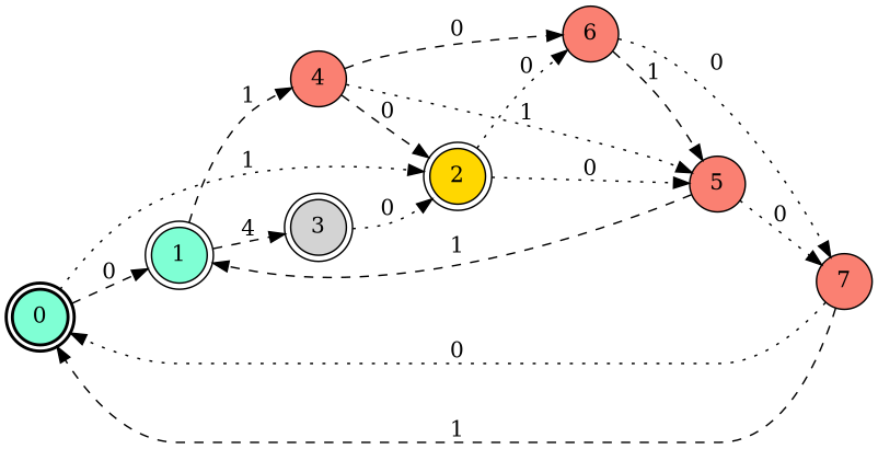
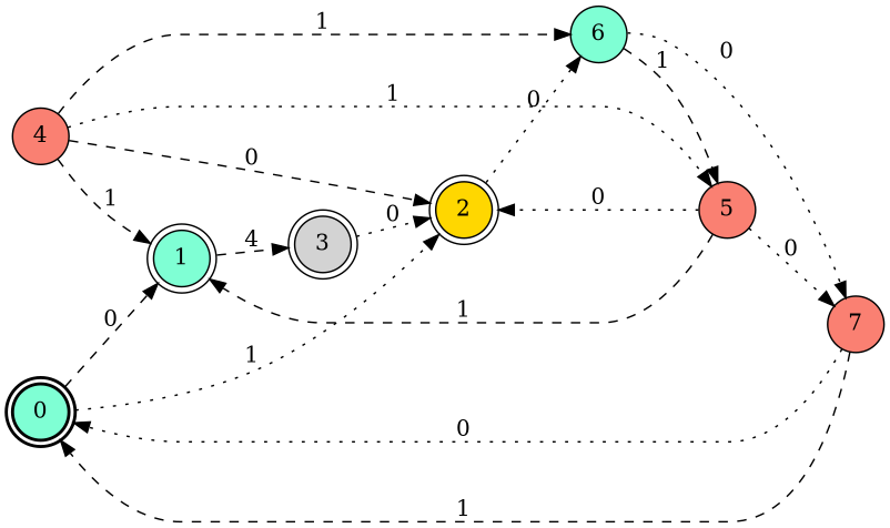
  digraph {
    rankdir=LR
    node [fillcolor=salmon shape=circle style=filled]
    edge [style=dashed]
    0 [fillcolor=aquamarine peripheries=2 style="bold,filled"]
    1 [fillcolor=aquamarine peripheries=2]
    2 [fillcolor=gold peripheries=2]
    3 [fillcolor=lightgrey peripheries=2]
    4
    5
-   6
+   6 [fillcolor=aquamarine]
    7
    0 -> 1 [label=0]
    0 -> 2 [label=1 style=dotted]
    1 -> 3 [label=4]
-   1 -> 4 [label=1]
-   2 -> 5 [label=0 style=dotted]
+   4 -> 1 [label=1]
+   5 -> 2 [label=0 style=dotted]
    2 -> 6 [label=0 style=dotted]
    3 -> 2 [label=0 style=dotted]
    4 -> 2 [label=0]
    4 -> 5 [label=1 style=dotted]
-   4 -> 6 [label=0]
+   4 -> 6 [label=1]
    5 -> 1 [label=1]
    5 -> 7 [label=0 style=dotted]
    6 -> 5 [label=1]
    6 -> 7 [label=0 style=dotted]
    7 -> 0 [label=0 style=dotted]
    7 -> 0 [label=1]
  }
